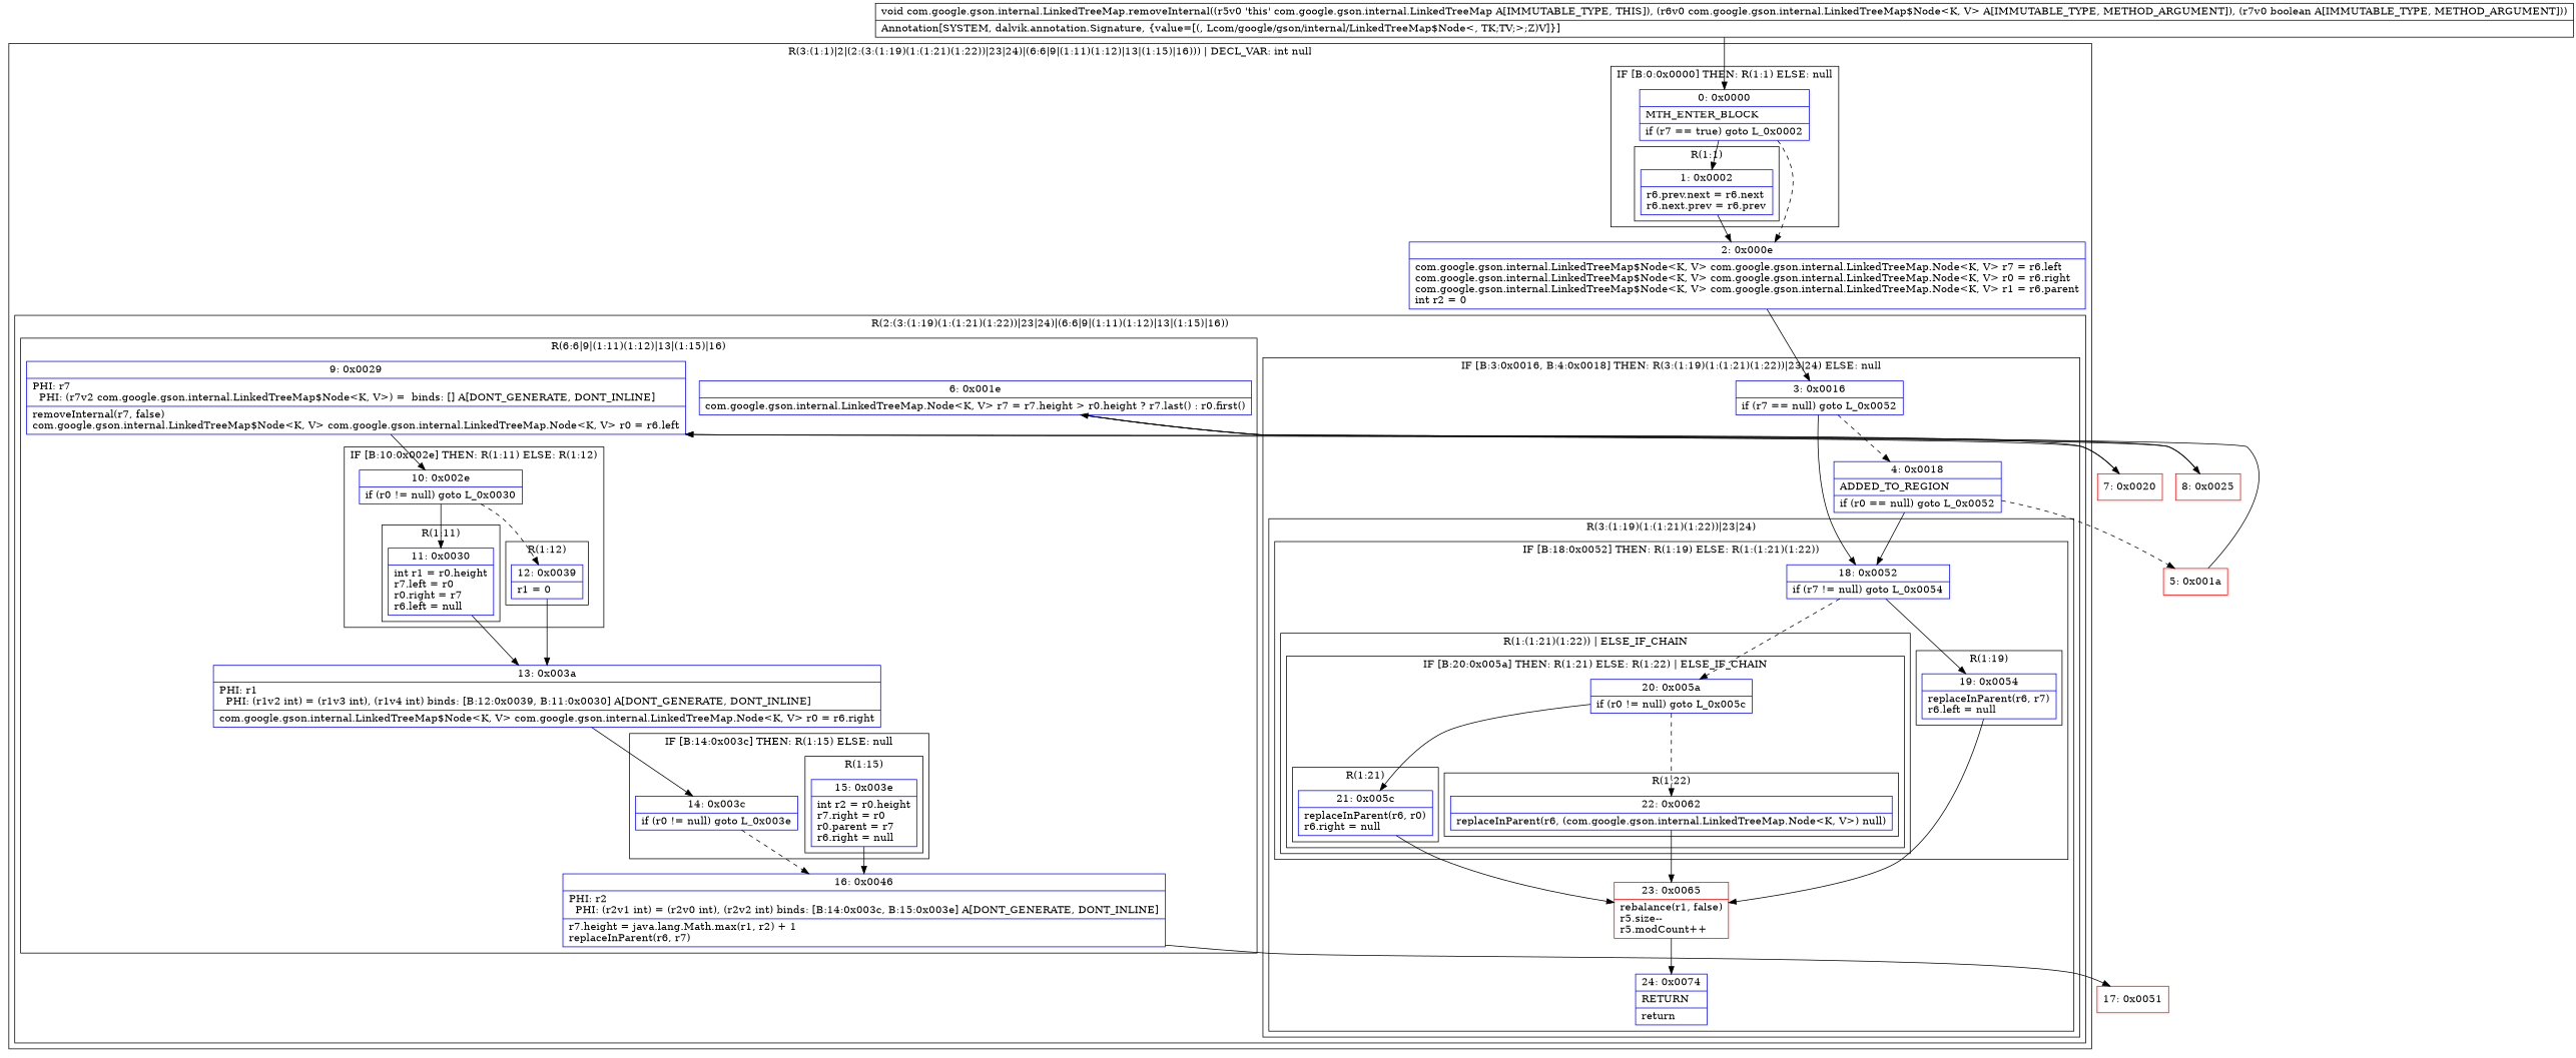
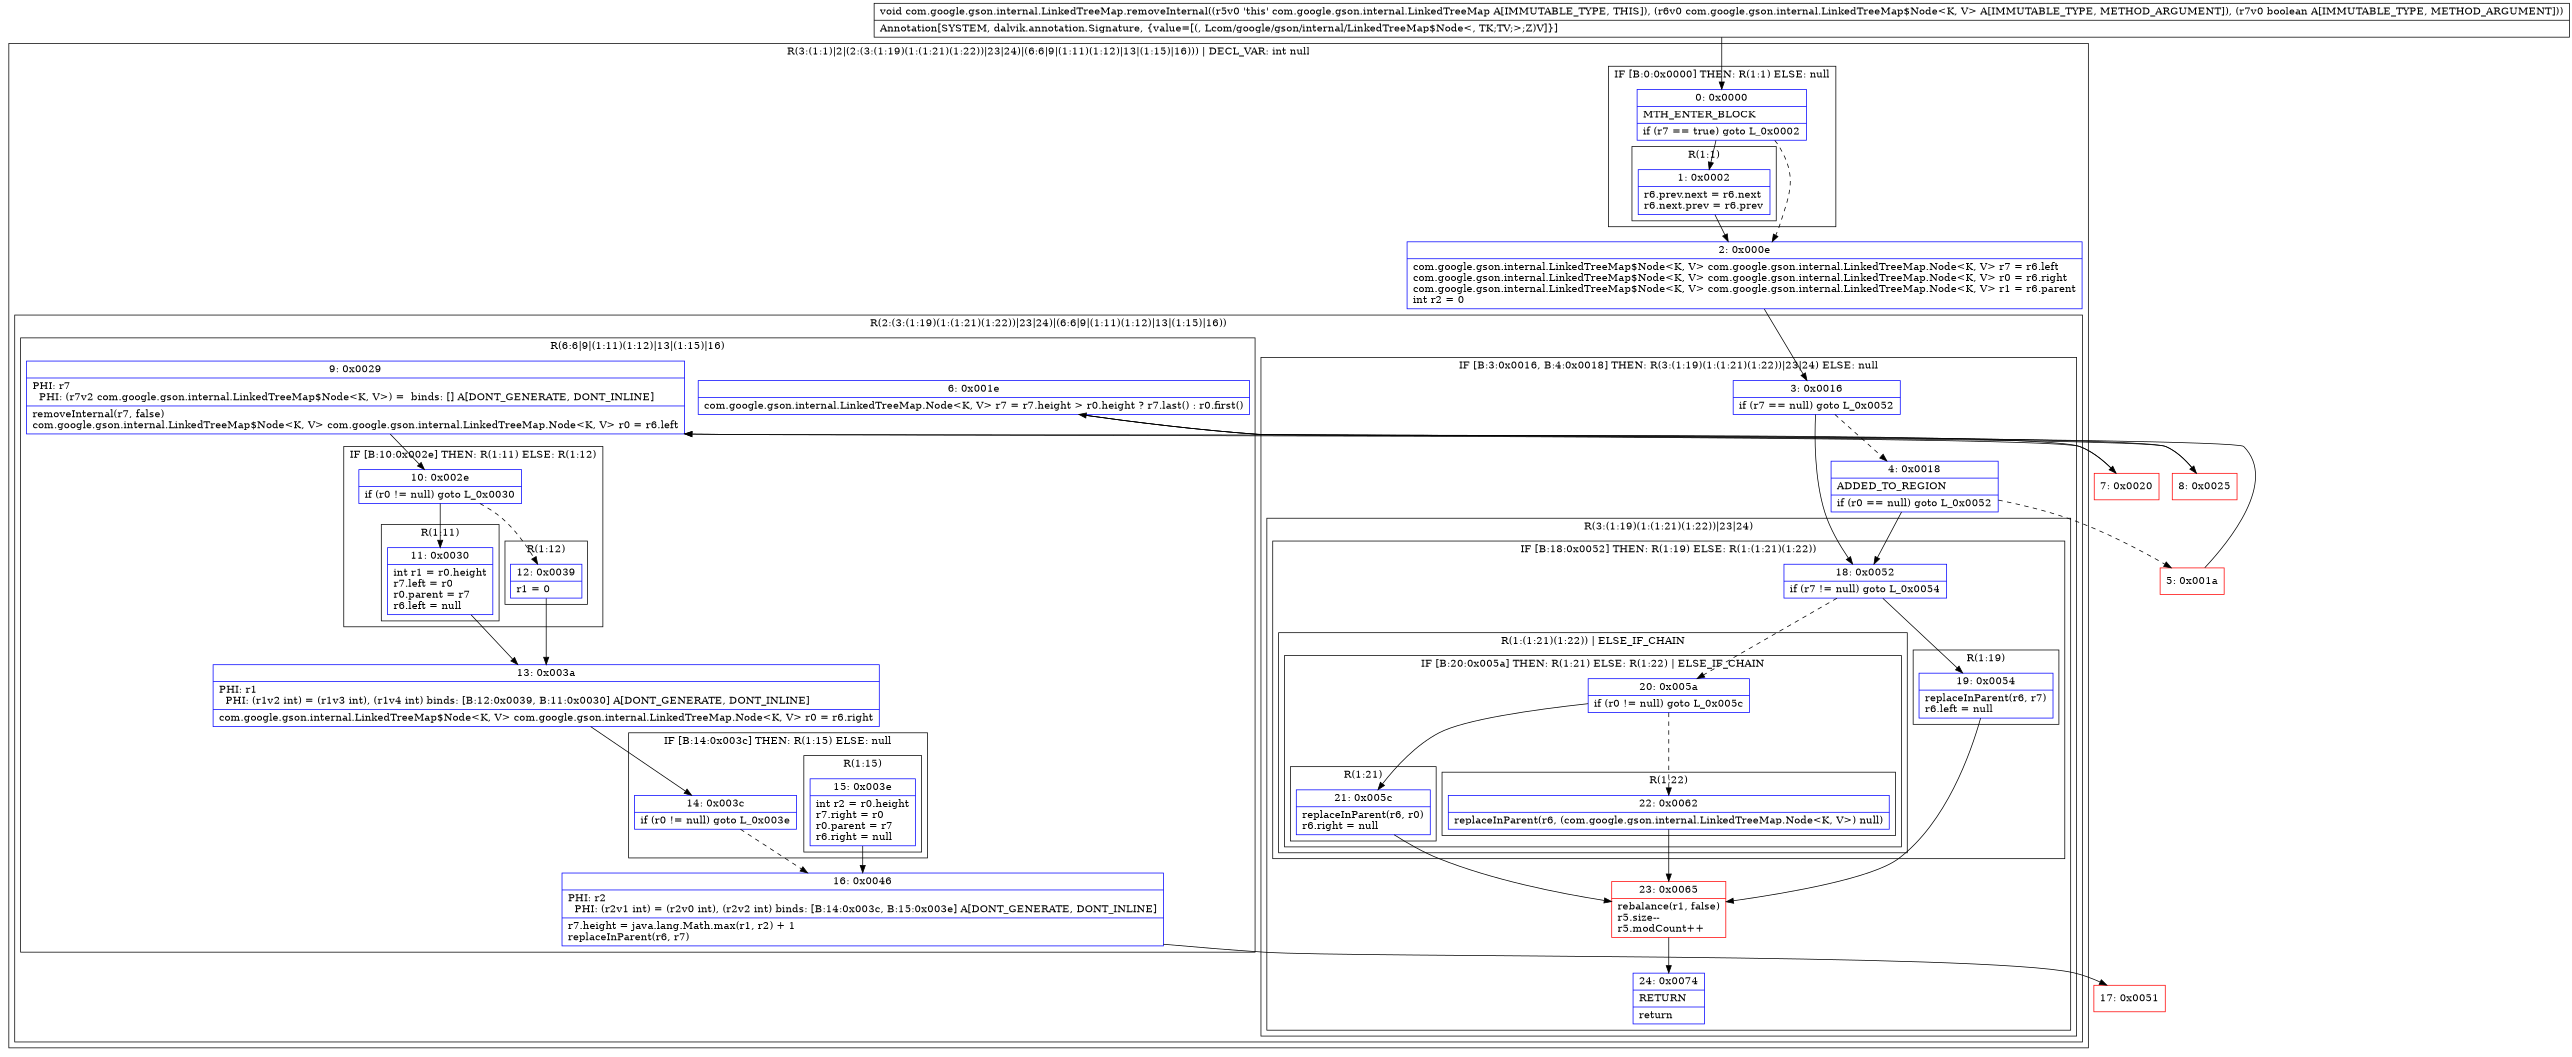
  digraph {
    fontname="DejaVu Serif"
    node [color=blue fontname="DejaVu Serif" shape=record]
    edge [fontname="DejaVu Serif"]
    n1 [label="{1\:\ 0x0002|r6.prev.next = r6.next\lr6.next.prev = r6.prev\l}"]
    n2 [label="{0\:\ 0x0000|MTH_ENTER_BLOCK\l|if (r7 == true) goto L_0x0002\l}"]
    n3 [label="{19\:\ 0x0054|replaceInParent(r6, r7)\lr6.left = null\l}"]
    n4 [label="{21\:\ 0x005c|replaceInParent(r6, r0)\lr6.right = null\l}"]
    n5 [label="{22\:\ 0x0062|replaceInParent(r6, (com.google.gson.internal.LinkedTreeMap.Node\<K, V\>) null)\l}"]
    n6 [label="{20\:\ 0x005a|if (r0 != null) goto L_0x005c\l}"]
    n7 [label="{18\:\ 0x0052|if (r7 != null) goto L_0x0054\l}"]
    n8 [color=red label="{23\:\ 0x0065|rebalance(r1, false)\lr5.size\-\-\lr5.modCount++\l}"]
    n9 [label="{24\:\ 0x0074|RETURN\l|return\l}"]
    n10 [label="{3\:\ 0x0016|if (r7 == null) goto L_0x0052\l}"]
    n11 [label="{4\:\ 0x0018|ADDED_TO_REGION\l|if (r0 == null) goto L_0x0052\l}"]
-   n12 [label="{11\:\ 0x0030|int r1 = r0.height\lr7.left = r0\lr0.right = r7\lr6.left = null\l}"]
+   n12 [label="{11\:\ 0x0030|int r1 = r0.height\lr7.left = r0\lr0.parent = r7\lr6.left = null\l}"]
    n13 [label="{12\:\ 0x0039|r1 = 0\l}"]
    n14 [label="{10\:\ 0x002e|if (r0 != null) goto L_0x0030\l}"]
    n15 [label="{15\:\ 0x003e|int r2 = r0.height\lr7.right = r0\lr0.parent = r7\lr6.right = null\l}"]
    n16 [label="{14\:\ 0x003c|if (r0 != null) goto L_0x003e\l}"]
    n17 [label="{6\:\ 0x001e|com.google.gson.internal.LinkedTreeMap.Node\<K, V\> r7 = r7.height \> r0.height ? r7.last() : r0.first()\l}"]
    n18 [label="{9\:\ 0x0029|PHI: r7 \l  PHI: (r7v2 com.google.gson.internal.LinkedTreeMap$Node\<K, V\>) =  binds: [] A[DONT_GENERATE, DONT_INLINE]\l|removeInternal(r7, false)\lcom.google.gson.internal.LinkedTreeMap$Node\<K, V\> com.google.gson.internal.LinkedTreeMap.Node\<K, V\> r0 = r6.left\l}"]
    n19 [label="{13\:\ 0x003a|PHI: r1 \l  PHI: (r1v2 int) = (r1v3 int), (r1v4 int) binds: [B:12:0x0039, B:11:0x0030] A[DONT_GENERATE, DONT_INLINE]\l|com.google.gson.internal.LinkedTreeMap$Node\<K, V\> com.google.gson.internal.LinkedTreeMap.Node\<K, V\> r0 = r6.right\l}"]
    n20 [label="{16\:\ 0x0046|PHI: r2 \l  PHI: (r2v1 int) = (r2v0 int), (r2v2 int) binds: [B:14:0x003c, B:15:0x003e] A[DONT_GENERATE, DONT_INLINE]\l|r7.height = java.lang.Math.max(r1, r2) + 1\lreplaceInParent(r6, r7)\l}"]
    n21 [label="{2\:\ 0x000e|com.google.gson.internal.LinkedTreeMap$Node\<K, V\> com.google.gson.internal.LinkedTreeMap.Node\<K, V\> r7 = r6.left\lcom.google.gson.internal.LinkedTreeMap$Node\<K, V\> com.google.gson.internal.LinkedTreeMap.Node\<K, V\> r0 = r6.right\lcom.google.gson.internal.LinkedTreeMap$Node\<K, V\> com.google.gson.internal.LinkedTreeMap.Node\<K, V\> r1 = r6.parent\lint r2 = 0\l}"]
    n22 [color=red label="{5\:\ 0x001a}"]
    n23 [color=red label="{7\:\ 0x0020}"]
    n24 [color=red label="{8\:\ 0x0025}"]
    n25 [color=red label="{17\:\ 0x0051}"]
    n26 [label="{void com.google.gson.internal.LinkedTreeMap.removeInternal((r5v0 'this' com.google.gson.internal.LinkedTreeMap A[IMMUTABLE_TYPE, THIS]), (r6v0 com.google.gson.internal.LinkedTreeMap$Node\<K, V\> A[IMMUTABLE_TYPE, METHOD_ARGUMENT]), (r7v0 boolean A[IMMUTABLE_TYPE, METHOD_ARGUMENT]))  | Annotation[SYSTEM, dalvik.annotation.Signature, \{value=[(, Lcom\/google\/gson\/internal\/LinkedTreeMap$Node\<, TK;TV;\>;Z)V]\}]\l}" color=""]
    subgraph cluster_1 {
      label="R(3:(1:1)|2|(2:(3:(1:19)(1:(1:21)(1:22))|23|24)|(6:6|9|(1:11)(1:12)|13|(1:15)|16))) | DECL_VAR: int null\l"
      n21
      subgraph cluster_2 {
        label="IF [B:0:0x0000] THEN: R(1:1) ELSE: null"
        n2
        subgraph cluster_3 {
          label="R(1:1)"
          n1
        }
      }
      subgraph cluster_4 {
        label="R(2:(3:(1:19)(1:(1:21)(1:22))|23|24)|(6:6|9|(1:11)(1:12)|13|(1:15)|16))"
        subgraph cluster_5 {
          label="IF [B:3:0x0016, B:4:0x0018] THEN: R(3:(1:19)(1:(1:21)(1:22))|23|24) ELSE: null"
          n10
          n11
          subgraph cluster_6 {
            label="R(3:(1:19)(1:(1:21)(1:22))|23|24)"
            n8
            n9
            subgraph cluster_7 {
              label="IF [B:18:0x0052] THEN: R(1:19) ELSE: R(1:(1:21)(1:22))"
              n7
              subgraph cluster_8 {
                label="R(1:19)"
                n3
              }
              subgraph cluster_9 {
                label="R(1:(1:21)(1:22)) | ELSE_IF_CHAIN\l"
                subgraph cluster_10 {
                  label="IF [B:20:0x005a] THEN: R(1:21) ELSE: R(1:22) | ELSE_IF_CHAIN\l"
                  n6
                  subgraph cluster_11 {
                    label="R(1:21)"
                    n4
                  }
                  subgraph cluster_12 {
                    label="R(1:22)"
                    n5
                  }
                }
              }
            }
          }
        }
        subgraph cluster_13 {
          label="R(6:6|9|(1:11)(1:12)|13|(1:15)|16)"
          n17
          n18
          n19
          n20
          subgraph cluster_14 {
            label="IF [B:10:0x002e] THEN: R(1:11) ELSE: R(1:12)"
            n14
            subgraph cluster_15 {
              label="R(1:11)"
              n12
            }
            subgraph cluster_16 {
              label="R(1:12)"
              n13
            }
          }
          subgraph cluster_17 {
            label="IF [B:14:0x003c] THEN: R(1:15) ELSE: null"
            n16
            subgraph cluster_18 {
              label="R(1:15)"
              n15
            }
          }
        }
      }
    }
    n1 -> n21
    n2 -> n1
    n2 -> n21 [style=dashed]
    n3 -> n8
    n4 -> n8
    n5 -> n8
    n6 -> n4
    n6 -> n5 [style=dashed]
    n7 -> n3
    n7 -> n6 [style=dashed]
    n8 -> n9
    n10 -> n7
    n10 -> n11 [style=dashed]
    n11 -> n7
    n11 -> n22 [style=dashed]
    n12 -> n19
    n13 -> n19
    n14 -> n12
    n14 -> n13 [style=dashed]
    n15 -> n20
    n16 -> n20 [style=dashed]
    n17 -> n23
    n17 -> n24
    n18 -> n14
    n19 -> n16
    n20 -> n25
    n21 -> n10
    n22 -> n17
    n23 -> n18
    n24 -> n18
    n26 -> n2
  }
